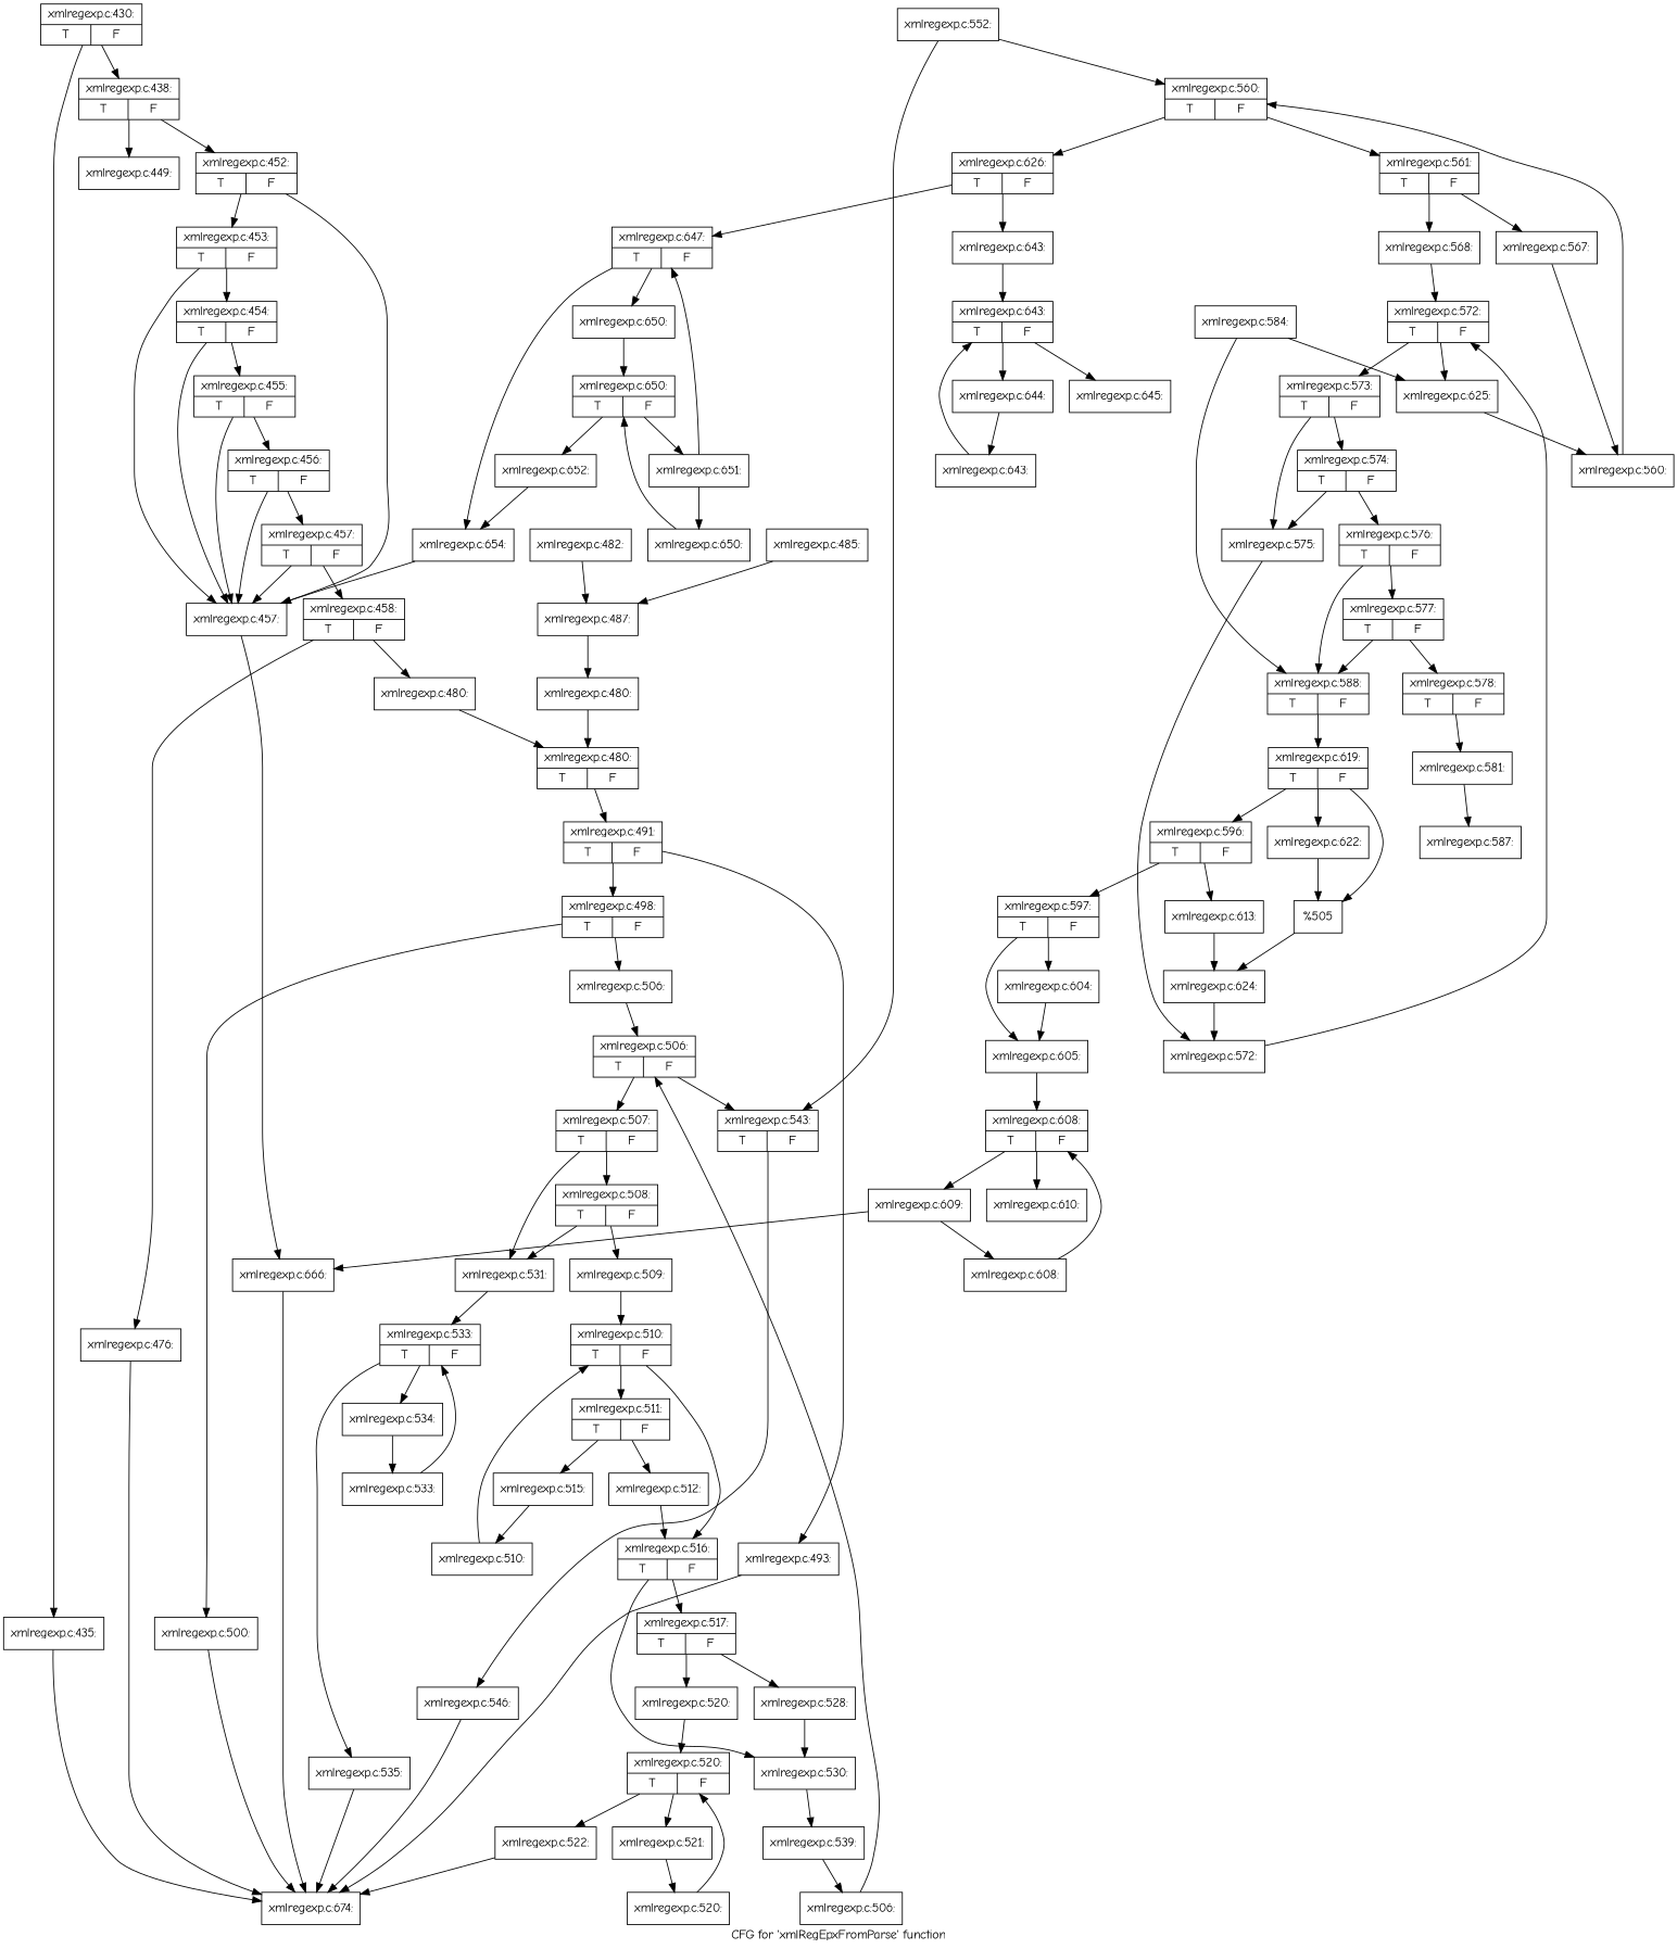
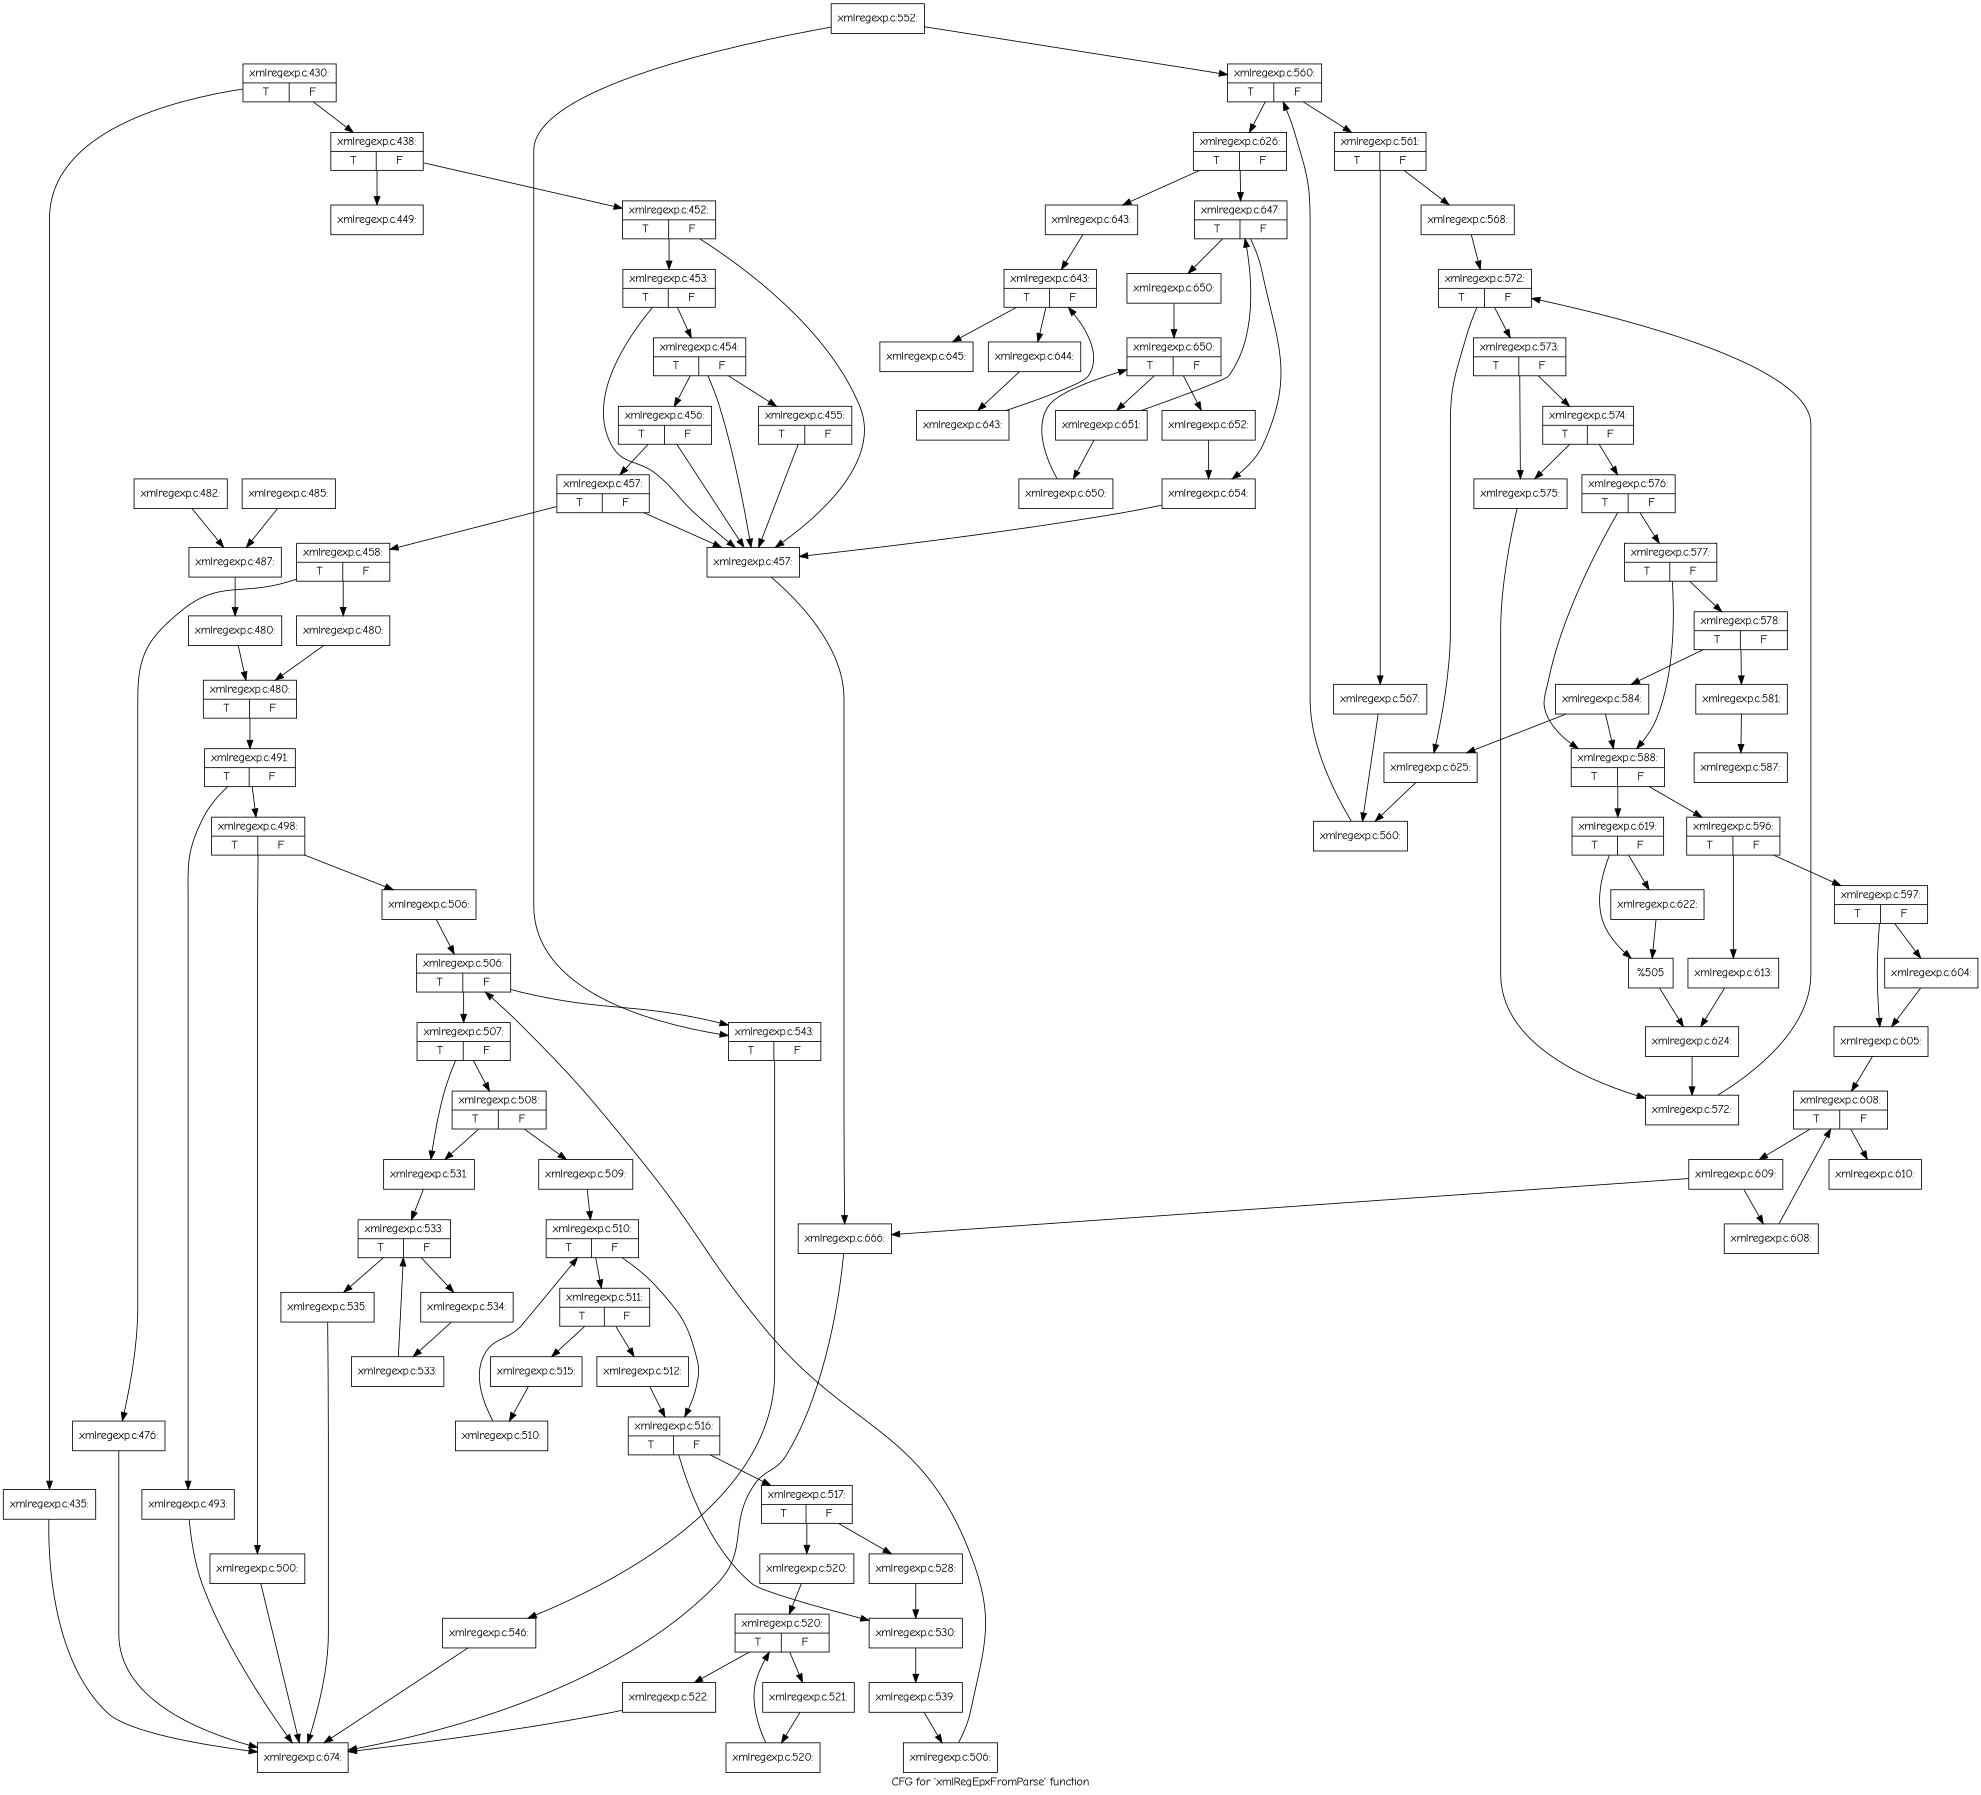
  digraph {
    fontname="Comic Neue"
    label="CFG for 'xmlRegEpxFromParse' function"
    node [fontname="Comic Neue" shape=record]
    edge [fontname="Comic Neue"]
    n1 [label="{xmlregexp.c:430:|{<s0>T|<s1>F}}"]
    n2 [label="{xmlregexp.c:435:}"]
    n3 [label="{xmlregexp.c:438:|{<s0>T|<s1>F}}"]
    n4 [label="{xmlregexp.c:674:}"]
    n5 [label="{xmlregexp.c:449:}"]
    n6 [label="{xmlregexp.c:452:|{<s0>T|<s1>F}}"]
    n7 [label="{xmlregexp.c:453:|{<s0>T|<s1>F}}"]
    n8 [label="{xmlregexp.c:457:}"]
    n9 [label="{xmlregexp.c:454:|{<s0>T|<s1>F}}"]
    n10 [label="{xmlregexp.c:666:}"]
    n11 [label="{xmlregexp.c:455:|{<s0>T|<s1>F}}"]
    n12 [label="{xmlregexp.c:456:|{<s0>T|<s1>F}}"]
    n13 [label="{xmlregexp.c:457:|{<s0>T|<s1>F}}"]
    n14 [label="{xmlregexp.c:458:|{<s0>T|<s1>F}}"]
    n15 [label="{xmlregexp.c:476:}"]
    n16 [label="{xmlregexp.c:480:}"]
    n17 [label="{xmlregexp.c:480:|{<s0>T|<s1>F}}"]
    n18 [label="{xmlregexp.c:491:|{<s0>T|<s1>F}}"]
    n19 [label="{xmlregexp.c:493:}"]
    n20 [label="{xmlregexp.c:498:|{<s0>T|<s1>F}}"]
    n21 [label="{xmlregexp.c:482:}"]
    n22 [label="{xmlregexp.c:487:}"]
    n23 [label="{xmlregexp.c:485:}"]
    n24 [label="{xmlregexp.c:500:}"]
    n25 [label="{xmlregexp.c:506:}"]
    n26 [label="{xmlregexp.c:480:}"]
    n27 [label="{xmlregexp.c:506:|{<s0>T|<s1>F}}"]
    n28 [label="{xmlregexp.c:507:|{<s0>T|<s1>F}}"]
    n29 [label="{xmlregexp.c:543:|{<s0>T|<s1>F}}"]
    n30 [label="{xmlregexp.c:508:|{<s0>T|<s1>F}}"]
    n31 [label="{xmlregexp.c:531:}"]
    n32 [label="{xmlregexp.c:546:}"]
    n33 [label="{xmlregexp.c:509:}"]
    n34 [label="{xmlregexp.c:533:|{<s0>T|<s1>F}}"]
    n35 [label="{xmlregexp.c:552:}"]
    n36 [label="{xmlregexp.c:560:|{<s0>T|<s1>F}}"]
    n37 [label="{xmlregexp.c:510:|{<s0>T|<s1>F}}"]
    n38 [label="{xmlregexp.c:534:}"]
    n39 [label="{xmlregexp.c:535:}"]
    n40 [label="{xmlregexp.c:511:|{<s0>T|<s1>F}}"]
    n41 [label="{xmlregexp.c:516:|{<s0>T|<s1>F}}"]
    n42 [label="{xmlregexp.c:512:}"]
    n43 [label="{xmlregexp.c:515:}"]
    n44 [label="{xmlregexp.c:517:|{<s0>T|<s1>F}}"]
    n45 [label="{xmlregexp.c:530:}"]
    n46 [label="{xmlregexp.c:510:}"]
    n47 [label="{xmlregexp.c:520:}"]
    n48 [label="{xmlregexp.c:528:}"]
    n49 [label="{xmlregexp.c:539:}"]
    n50 [label="{xmlregexp.c:520:|{<s0>T|<s1>F}}"]
    n51 [label="{xmlregexp.c:506:}"]
    n52 [label="{xmlregexp.c:521:}"]
    n53 [label="{xmlregexp.c:522:}"]
    n54 [label="{xmlregexp.c:520:}"]
    n55 [label="{xmlregexp.c:533:}"]
    n56 [label="{xmlregexp.c:561:|{<s0>T|<s1>F}}"]
    n57 [label="{xmlregexp.c:626:|{<s0>T|<s1>F}}"]
    n58 [label="{xmlregexp.c:567:}"]
    n59 [label="{xmlregexp.c:568:}"]
    n60 [label="{xmlregexp.c:643:}"]
    n61 [label="{xmlregexp.c:647:|{<s0>T|<s1>F}}"]
    n62 [label="{xmlregexp.c:560:}"]
    n63 [label="{xmlregexp.c:572:|{<s0>T|<s1>F}}"]
    n64 [label="{xmlregexp.c:643:|{<s0>T|<s1>F}}"]
    n65 [label="{xmlregexp.c:650:}"]
    n66 [label="{xmlregexp.c:654:}"]
    n67 [label="{xmlregexp.c:573:|{<s0>T|<s1>F}}"]
    n68 [label="{xmlregexp.c:625:}"]
    n69 [label="{xmlregexp.c:575:}"]
    n70 [label="{xmlregexp.c:574:|{<s0>T|<s1>F}}"]
    n71 [label="{xmlregexp.c:572:}"]
    n72 [label="{xmlregexp.c:576:|{<s0>T|<s1>F}}"]
    n73 [label="{xmlregexp.c:577:|{<s0>T|<s1>F}}"]
    n74 [label="{xmlregexp.c:588:|{<s0>T|<s1>F}}"]
    n75 [label="{xmlregexp.c:578:|{<s0>T|<s1>F}}"]
    n76 [label="{xmlregexp.c:596:|{<s0>T|<s1>F}}"]
    n77 [label="{xmlregexp.c:619:|{<s0>T|<s1>F}}"]
    n78 [label="{xmlregexp.c:581:}"]
    n79 [label="{xmlregexp.c:584:}"]
    n80 [label="{xmlregexp.c:597:|{<s0>T|<s1>F}}"]
    n81 [label="{xmlregexp.c:613:}"]
    n82 [label="{xmlregexp.c:622:}"]
    n83 [label="{%505}"]
    n84 [label="{xmlregexp.c:587:}"]
    n85 [label="{xmlregexp.c:604:}"]
    n86 [label="{xmlregexp.c:605:}"]
    n87 [label="{xmlregexp.c:624:}"]
    n88 [label="{xmlregexp.c:608:|{<s0>T|<s1>F}}"]
    n89 [label="{xmlregexp.c:609:}"]
    n90 [label="{xmlregexp.c:610:}"]
    n91 [label="{xmlregexp.c:608:}"]
    n92 [label="{xmlregexp.c:644:}"]
    n93 [label="{xmlregexp.c:645:}"]
    n94 [label="{xmlregexp.c:650:|{<s0>T|<s1>F}}"]
    n95 [label="{xmlregexp.c:643:}"]
    n96 [label="{xmlregexp.c:651:}"]
    n97 [label="{xmlregexp.c:652:}"]
    n98 [label="{xmlregexp.c:650:}"]
    n1 -> n2
    n1 -> n3
    n2 -> n4
    n3 -> n5
    n3 -> n6
    n6 -> n7
    n6 -> n8
    n7 -> n8
    n7 -> n9
    n8 -> n10
    n9 -> n8
    n9 -> n11
    n10 -> n4
    n11 -> n8
-   n11 -> n12
+   n9 -> n12
    n12 -> n8
    n12 -> n13
    n13 -> n8
    n13 -> n14
    n14 -> n15
    n14 -> n16
    n15 -> n4
    n16 -> n17
    n17 -> n18
    n18 -> n19
    n18 -> n20
    n19 -> n4
    n20 -> n24
    n20 -> n25
    n21 -> n22
    n22 -> n26
    n23 -> n22
    n24 -> n4
    n25 -> n27
    n26 -> n17
    n27 -> n28
    n27 -> n29
    n28 -> n30
    n28 -> n31
    n29 -> n32
    n30 -> n31
    n30 -> n33
    n31 -> n34
    n32 -> n4
    n33 -> n37
    n34 -> n38
    n34 -> n39
    n35 -> n29
    n35 -> n36
    n36 -> n56
    n36 -> n57
    n37 -> n40
    n37 -> n41
    n38 -> n55
    n39 -> n4
    n40 -> n42
    n40 -> n43
    n41 -> n44
    n41 -> n45
    n42 -> n41
    n43 -> n46
    n44 -> n47
    n44 -> n48
    n45 -> n49
    n46 -> n37
    n47 -> n50
    n48 -> n45
    n49 -> n51
    n50 -> n52
    n50 -> n53
    n51 -> n27
    n52 -> n54
    n53 -> n4
    n54 -> n50
    n55 -> n34
    n56 -> n58
    n56 -> n59
    n57 -> n60
    n57 -> n61
    n58 -> n62
    n59 -> n63
    n60 -> n64
    n61 -> n65
    n61 -> n66
    n62 -> n36
    n63 -> n67
    n63 -> n68
    n64 -> n92
    n64 -> n93
    n65 -> n94
    n66 -> n8
    n67 -> n69
    n67 -> n70
    n68 -> n62
    n69 -> n71
    n70 -> n69
    n70 -> n72
    n71 -> n63
    n72 -> n73
    n72 -> n74
    n73 -> n74
    n73 -> n75
-   n77 -> n76
+   n74 -> n76
    n74 -> n77
    n75 -> n78
+   n75 -> n79
    n76 -> n80
    n76 -> n81
    n77 -> n82
    n77 -> n83
    n78 -> n84
    n79 -> n68
    n79 -> n74
    n80 -> n85
    n80 -> n86
    n81 -> n87
    n82 -> n83
    n83 -> n87
    n85 -> n86
    n86 -> n88
    n87 -> n71
    n88 -> n89
    n88 -> n90
    n89 -> n10
    n89 -> n91
    n91 -> n88
    n92 -> n95
    n94 -> n96
    n94 -> n97
    n95 -> n64
    n96 -> n61
    n96 -> n98
    n97 -> n66
    n98 -> n94
  }
